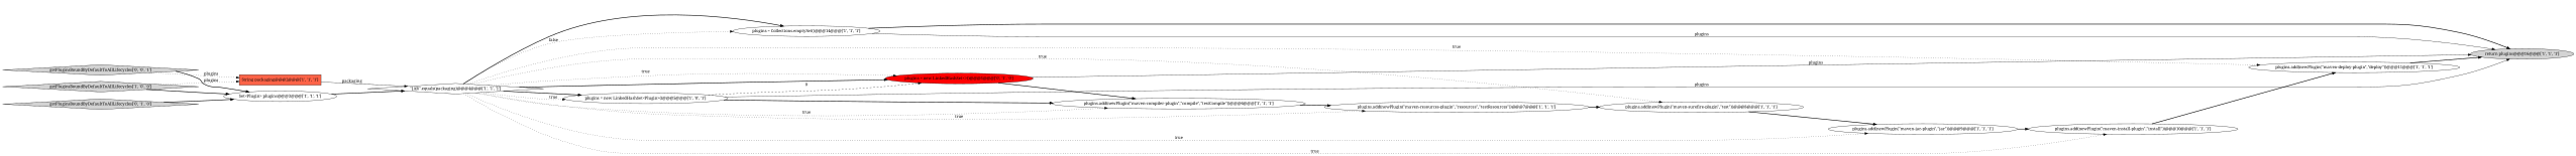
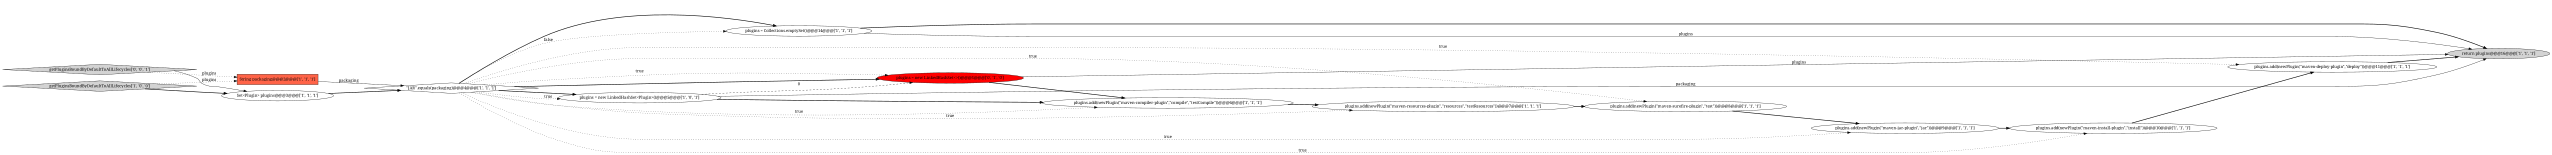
  digraph {
    fontname="Noto Serif"
    rankdir=LR
    node [fillcolor=white fontname="Noto Serif" shape=ellipse style=filled]
    edge [fontname="Noto Serif" style=bold]
    n1 [label="Set<Plugin> plugins@@@3@@@['1', '1', '1']"]
    n2 [label="\"JAR\".equals(packaging)@@@4@@@['1', '1', '1']" shape=diamond]
    n3 [label="plugins = Collections.emptySet()@@@14@@@['1', '1', '1']"]
    n4 [label="plugins.add(newPlugin(\"maven-compiler-plugin\",\"compile\",\"testCompile\"))@@@6@@@['1', '1', '1']"]
    n5 [label="plugins.add(newPlugin(\"maven-resources-plugin\",\"resources\",\"testResources\"))@@@7@@@['1', '1', '1']"]
    n6 [fillcolor=red label="plugins = new LinkedHashSet<>()@@@5@@@['0', '1', '0']"]
    n7 [label="plugins.add(newPlugin(\"maven-surefire-plugin\",\"test\"))@@@8@@@['1', '1', '1']"]
    n8 [label="plugins.add(newPlugin(\"maven-deploy-plugin\",\"deploy\"))@@@11@@@['1', '1', '1']"]
    n9 [label="plugins = new LinkedHashSet<Plugin>()@@@5@@@['1', '0', '1']"]
    n10 [label="plugins.add(newPlugin(\"maven-jar-plugin\",\"jar\"))@@@9@@@['1', '1', '1']"]
    n11 [label="plugins.add(newPlugin(\"maven-install-plugin\",\"install\"))@@@10@@@['1', '1', '1']"]
    n12 [fillcolor=lightgray label="return plugins@@@16@@@['1', '1', '1']"]
    n13 [fillcolor=lightgray label="getPluginsBoundByDefaultToAllLifecycles['1', '0', '0']" shape=diamond]
    n14 [fillcolor=tomato label="String packaging@@@2@@@['1', '1', '1']" shape=box]
    n15 [fillcolor=lightgray label="getPluginsBoundByDefaultToAllLifecycles['0', '0', '1']" shape=diamond]
-   n16 [fillcolor=lightgray label="getPluginsBoundByDefaultToAllLifecycles['0', '1', '0']" shape=diamond]
    n1 -> n2
    n2 -> n3 [label=false style=dotted]
    n2 -> n3
    n2 -> n4 [label=true style=dotted]
    n2 -> n5 [label=true style=dotted]
    n2 -> n6 [label=true style=dotted]
    n2 -> n6
    n2 -> n7 [label=true style=dotted]
    n2 -> n8 [label=true style=dotted]
    n2 -> n9
    n2 -> n9 [label=true style=dotted]
    n2 -> n10 [label=true style=dotted]
    n2 -> n11 [label=true style=dotted]
    n3 -> n12 [label=plugins style=solid]
    n3 -> n12
    n4 -> n5
    n5 -> n7
    n6 -> n4
    n6 -> n12 [label=plugins style=solid]
    n7 -> n10
    n8 -> n12
    n9 -> n4
    n9 -> n6 [label=0 style=dashed]
-   n9 -> n12 [label=plugins style=solid]
+   n9 -> n12 [label=packaging style=solid]
    n10 -> n11
    n11 -> n8
    n13 -> n1
    n13 -> n14 [label=plugins style=dotted]
    n14 -> n2 [label=packaging style=solid]
-   n15 -> n1
+   n15 -> n1 [style=solid]
    n15 -> n14 [label=plugins style=dotted]
-   n16 -> n1
  }
